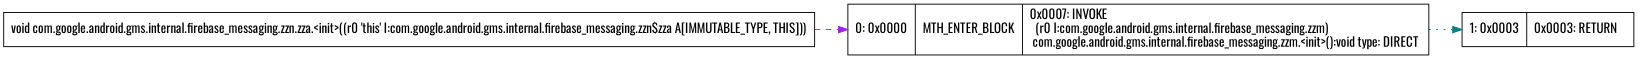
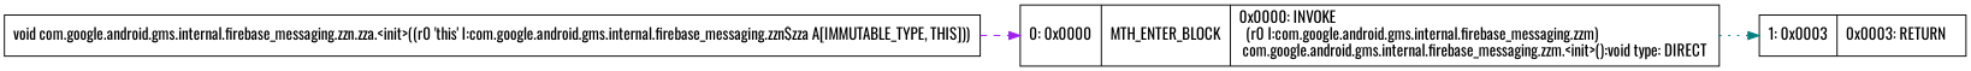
  digraph {
    rankdir=LR
    fontname=Oswald
    node [shape=record fontname=Oswald]
    edge [fontname=Oswald]
-   n1 [label="{0\:\ 0x0000|MTH_ENTER_BLOCK\l|0x0007: INVOKE  \l  (r0 I:com.google.android.gms.internal.firebase_messaging.zzm)\l com.google.android.gms.internal.firebase_messaging.zzm.\<init\>():void type: DIRECT \l}"]
+   n1 [label="{0\:\ 0x0000|MTH_ENTER_BLOCK\l|0x0000: INVOKE  \l  (r0 I:com.google.android.gms.internal.firebase_messaging.zzm)\l com.google.android.gms.internal.firebase_messaging.zzm.\<init\>():void type: DIRECT \l}"]
    n2 [label="{1\:\ 0x0003|0x0003: RETURN   \l}"]
    n3 [label="{void com.google.android.gms.internal.firebase_messaging.zzn.zza.\<init\>((r0 'this' I:com.google.android.gms.internal.firebase_messaging.zzn$zza A[IMMUTABLE_TYPE, THIS])) }"]
    n1 -> n2 [color=teal style=dotted]
    n3 -> n1 [color=purple style=dashed]
  }
